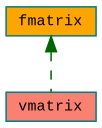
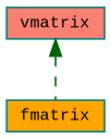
  digraph {
    rankdir=TB
    fontname="Liberation Mono"
    node [color=teal fontname="Liberation Mono" fontsize=10 shape=record style=filled]
    n1 [fillcolor=salmon height=0.2 label=vmatrix width=0.4]
    n2 [fillcolor=orange height=0.2 label=fmatrix width=0.4]
-   n2 -> n1 [color=darkgreen dir=back fontname="Liberation Mono" fontsize=10 labelfontname=Helvetica labelfontsize=10 style=dashed]
+   n1 -> n2 [color=darkgreen dir=back fontname="Liberation Mono" fontsize=10 labelfontname=Helvetica labelfontsize=10 style=dashed]
  }
